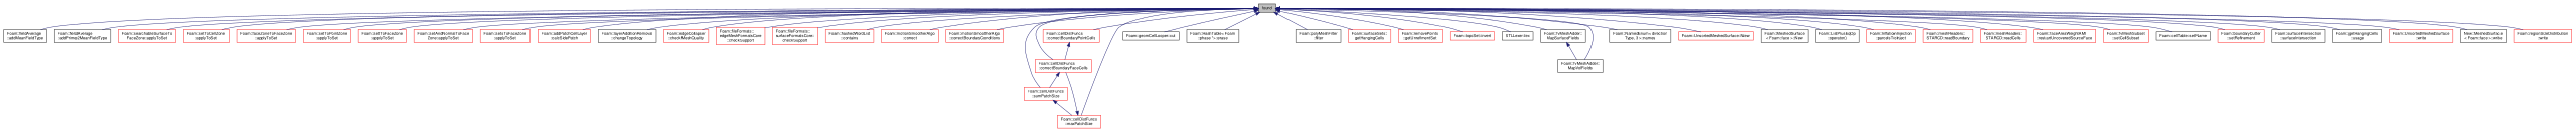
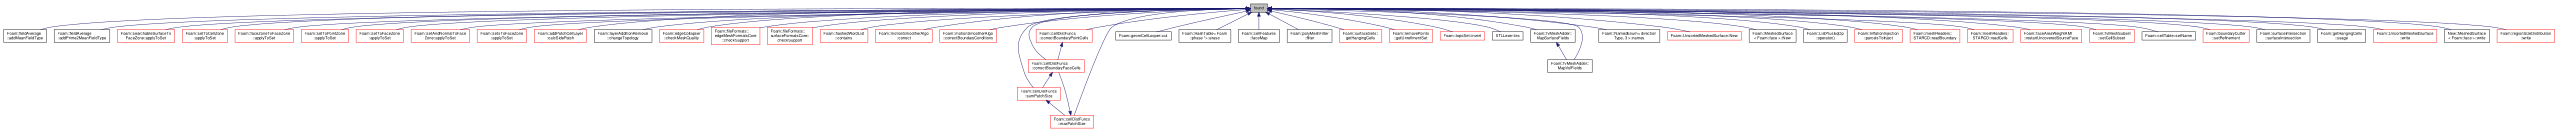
  digraph {
    rankdir=TB
    node [color=red fontname=FreeSans fontsize=10 shape=record]
    edge [color=midnightblue dir=back fontname=FreeSans fontsize=10 labelfontname=FreeSans labelfontsize=10 style=solid]
    n1 [color=black fillcolor=grey75 fontcolor=black height=0.2 label=found style=filled width=0.4]
    n2 [color=black height=0.2 label="Foam::fieldAverage\l::addMeanFieldType" width=0.4]
    n3 [color=black height=0.2 label="Foam::fieldAverage\l::addPrime2MeanFieldType" width=0.4]
    n4 [height=0.2 label="Foam::searchableSurfaceTo\lFaceZone::applyToSet" width=0.4]
    n5 [height=0.2 label="Foam::setToCellZone\l::applyToSet" width=0.4]
    n6 [height=0.2 label="Foam::faceZoneToFaceZone\l::applyToSet" width=0.4]
    n7 [height=0.2 label="Foam::setToPointZone\l::applyToSet" width=0.4]
    n8 [height=0.2 label="Foam::setToFaceZone\l::applyToSet" width=0.4]
    n9 [height=0.2 label="Foam::setAndNormalToFace\lZone::applyToSet" width=0.4]
    n10 [height=0.2 label="Foam::setsToFaceZone\l::applyToSet" width=0.4]
    n11 [height=0.2 label="Foam::addPatchCellLayer\l::calcSidePatch" width=0.4]
    n12 [color=black height=0.2 label="Foam::layerAdditionRemoval\l::changeTopology" width=0.4]
    n13 [height=0.2 label="Foam::edgeCollapser\l::checkMeshQuality" width=0.4]
    n14 [height=0.2 label="Foam::fileFormats::\ledgeMeshFormatsCore\l::checkSupport" width=0.4]
    n15 [height=0.2 label="Foam::fileFormats::\lsurfaceFormatsCore::\lcheckSupport" width=0.4]
    n16 [height=0.2 label="Foam::hashedWordList\l::contains" width=0.4]
    n17 [height=0.2 label="Foam::motionSmootherAlgo\l::correct" width=0.4]
    n18 [height=0.2 label="Foam::motionSmootherAlgo\l::correctBoundaryConditions" width=0.4]
    n19 [height=0.2 label="Foam::cellDistFuncs\l::correctBoundaryFaceCells" width=0.4]
    n20 [height=0.2 label="Foam::cellDistFuncs\l::sumPatchSize" width=0.4]
    n21 [height=0.2 label="Foam::cellDistFuncs\l::maxPatchSize" width=0.4]
    n22 [height=0.2 label="Foam::cellDistFuncs\l::correctBoundaryPointCells" width=0.4]
    n23 [color=black height=0.2 label="Foam::geomCellLooper::cut" width=0.4]
    n24 [color=black height=0.2 label="Foam::HashTable\< Foam\l::phase *\>::erase" width=0.4]
+   n25 [color=black height=0.2 label="Foam::cellFeatures\l::faceMap" width=0.4]
    n26 [color=black height=0.2 label="Foam::polyMeshFilter\l::filter" width=0.4]
    n27 [height=0.2 label="Foam::surfaceSets::\lgetHangingCells" width=0.4]
    n28 [height=0.2 label="Foam::removePoints\l::getUnrefimentSet" width=0.4]
    n29 [height=0.2 label="Foam::topoSet::invert" width=0.4]
    n30 [color=black height=0.2 label="STLLexer::lex" width=0.4]
    n31 [color=black height=0.2 label="Foam::fvMeshAdder::\lMapSurfaceFields" width=0.4]
    n32 [color=black height=0.2 label="Foam::fvMeshAdder::\lMapVolFields" width=0.4]
    n33 [color=black height=0.2 label="Foam::NamedEnum\< direction\lType, 3 \>::names" width=0.4]
    n34 [height=0.2 label="Foam::UnsortedMeshedSurface::New" width=0.4]
    n35 [color=black height=0.2 label="Foam::MeshedSurface\l\< Foam::face \>::New" width=0.4]
    n36 [color=black height=0.2 label="Foam::ListPlusEqOp\l::operator()" width=0.4]
    n37 [height=0.2 label="Foam::InflationInjection\l::parcelsToInject" width=0.4]
    n38 [height=0.2 label="Foam::meshReaders::\lSTARCD::readBoundary" width=0.4]
    n39 [height=0.2 label="Foam::meshReaders::\lSTARCD::readCells" width=0.4]
    n40 [height=0.2 label="Foam::faceAreaWeightAMI\l::restartUncoveredSourceFace" width=0.4]
    n41 [height=0.2 label="Foam::fvMeshSubset\l::setCellSubset" width=0.4]
    n42 [color=black height=0.2 label="Foam::cellTable::setName" width=0.4]
    n43 [height=0.2 label="Foam::boundaryCutter\l::setRefinement" width=0.4]
    n44 [color=black height=0.2 label="Foam::surfaceIntersection\l::surfaceIntersection" width=0.4]
    n45 [color=black height=0.2 label="Foam::getHangingCells\l::usage" width=0.4]
    n46 [height=0.2 label="Foam::UnsortedMeshedSurface\l::write" width=0.4]
    n47 [color=black height=0.2 label="New::MeshedSurface\l\< Foam::face \>::write" width=0.4]
    n48 [height=0.2 label="Foam::regionSizeDistribution\l::write" width=0.4]
    n1 -> n2
    n1 -> n3
    n1 -> n4
    n1 -> n5
    n1 -> n6
    n1 -> n7
    n1 -> n8
    n1 -> n9
    n1 -> n10
    n1 -> n11
    n1 -> n12
    n1 -> n13
    n1 -> n14
    n1 -> n15
    n1 -> n16
    n1 -> n17
    n1 -> n18
    n1 -> n19
    n1 -> n20
    n1 -> n21
    n1 -> n22
    n1 -> n23
    n1 -> n24
+   n1 -> n25
    n1 -> n26
    n1 -> n27
    n1 -> n28
    n1 -> n29
    n1 -> n30
    n1 -> n31
    n1 -> n32
    n1 -> n33
    n1 -> n34
    n1 -> n35
    n1 -> n36
    n1 -> n37
    n1 -> n38
    n1 -> n39
    n1 -> n40
    n1 -> n41
    n1 -> n42
    n1 -> n43
    n1 -> n44
    n1 -> n45
    n1 -> n46
    n1 -> n47
    n1 -> n48
    n19 -> n20
    n20 -> n21
    n21 -> n19
    n22 -> n19
    n31 -> n32
  }
